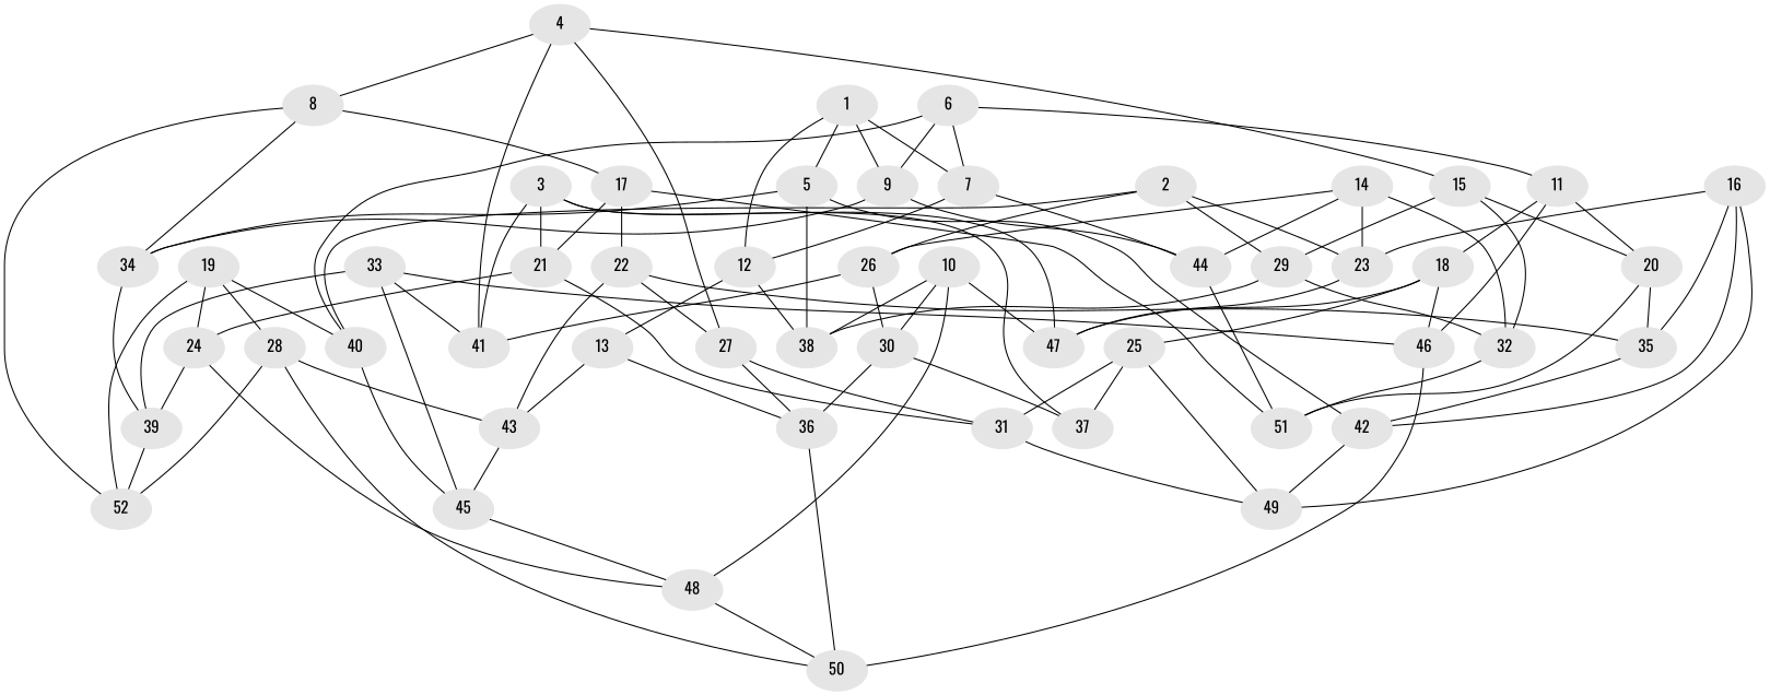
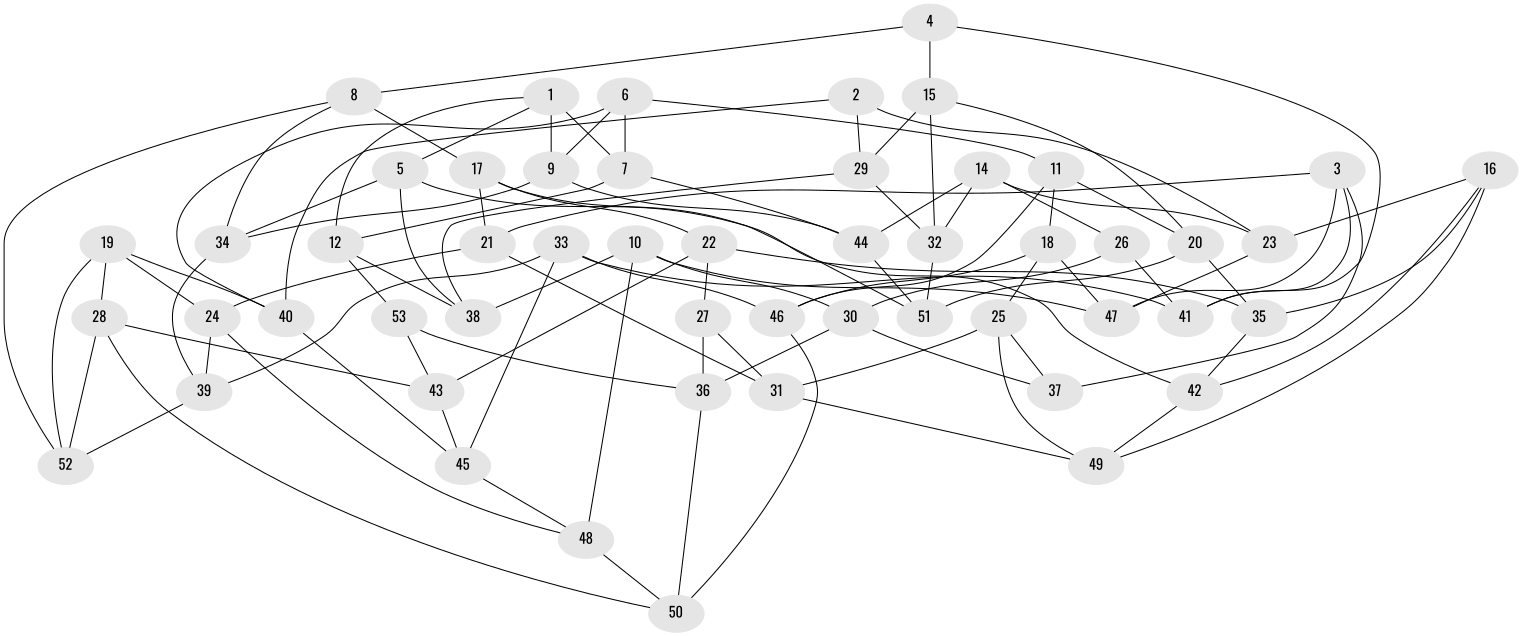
  graph {
    fontname=Oswald
    node [color=gray90 fontname=Oswald style=filled]
    edge [fontname=Oswald]
    1
    5
    7
    9
    12
    34
    38
    42
    44
-   13
+   13 [label=53]
    2
    23
    26
    29
    40
    47
    41
    30
    32
    45
    3
    21
    37
    24
    31
    4
    8
    15
    27
    17
    52
    20
    36
    39
    49
    6
    11
    18
    46
    51
    22
    10
    48
    50
    25
    35
    43
    14
    16
    19
    28
    33
    1 -- 5
    1 -- 7
    1 -- 9
    1 -- 12
    5 -- 34
    5 -- 38
    5 -- 42
    7 -- 12
    7 -- 44
    9 -- 34
    9 -- 44
    12 -- 38
    12 -- 13
    34 -- 39
    42 -- 49
    44 -- 51
    13 -- 36
    13 -- 43
    2 -- 23
-   2 -- 26
    2 -- 29
    2 -- 40
    23 -- 47
    26 -- 41
    26 -- 30
    29 -- 38
    29 -- 32
    40 -- 45
    30 -- 37
    30 -- 36
    32 -- 51
    45 -- 48
    3 -- 47
    3 -- 41
    3 -- 21
    3 -- 37
    21 -- 24
    21 -- 31
    24 -- 39
    24 -- 48
    31 -- 49
    4 -- 41
    4 -- 8
    4 -- 15
-   4 -- 27
    8 -- 34
    8 -- 17
    8 -- 52
    15 -- 29
    15 -- 32
    15 -- 20
    27 -- 31
    27 -- 36
    17 -- 21
    17 -- 51
    17 -- 22
    20 -- 51
    20 -- 35
    36 -- 50
    39 -- 52
    6 -- 7
    6 -- 9
    6 -- 40
    6 -- 11
    11 -- 20
    11 -- 18
    11 -- 46
    18 -- 47
    18 -- 46
    18 -- 25
    46 -- 50
    22 -- 27
    22 -- 35
    22 -- 43
    10 -- 38
    10 -- 47
    10 -- 30
    10 -- 48
    48 -- 50
    25 -- 37
    25 -- 31
    25 -- 49
    35 -- 42
    43 -- 45
    14 -- 44
    14 -- 23
    14 -- 26
    14 -- 32
    16 -- 42
    16 -- 23
    16 -- 49
    16 -- 35
    19 -- 40
    19 -- 24
    19 -- 52
    19 -- 28
    28 -- 52
    28 -- 50
    28 -- 43
    33 -- 41
    33 -- 45
    33 -- 39
    33 -- 46
  }
